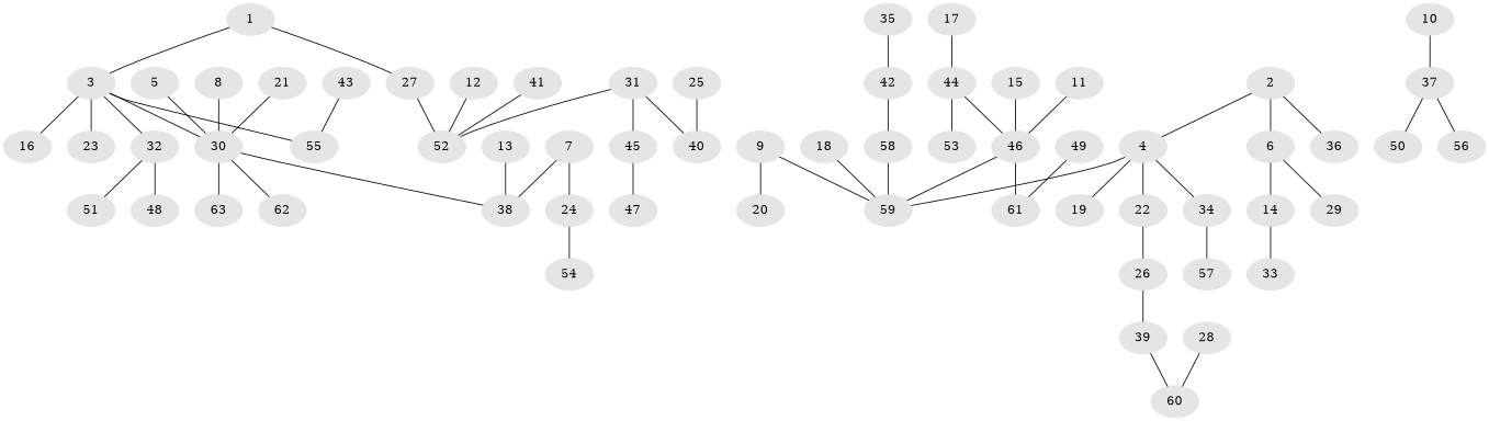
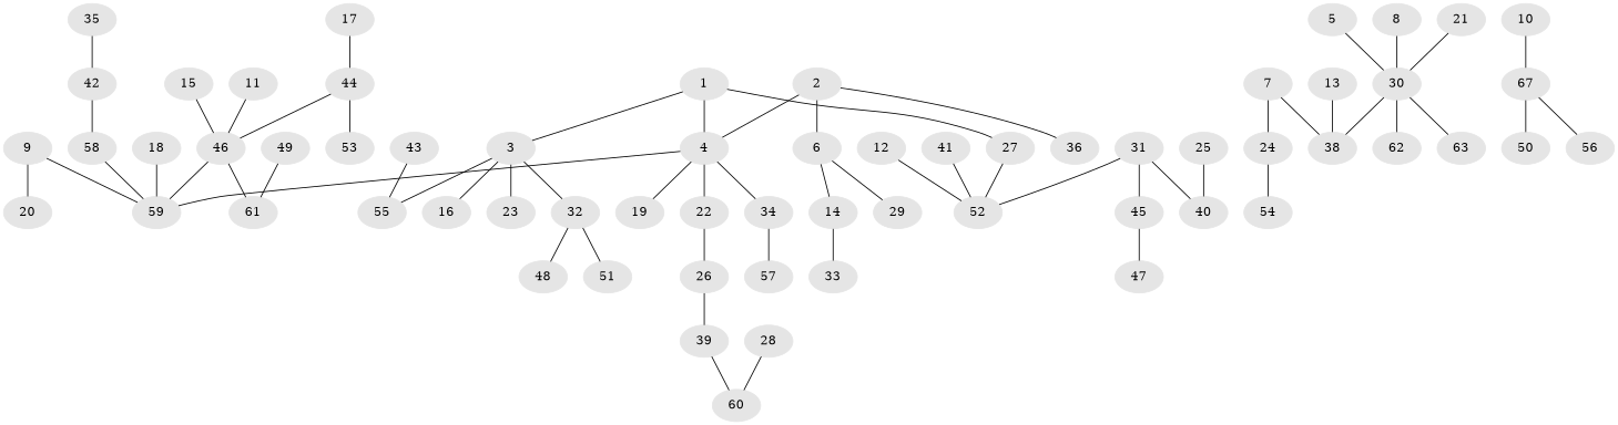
  graph {
    node [color=gray90 style=filled]
    edge [weight=1.0]
    1
    3
    4
    27
    16
    23
    30
    32
    55
    19
    22
    34
    59
    52
    2
    6
    36
    14
    29
    38
    62
    63
    48
    51
    26
    57
    5
    33
    7
    24
    54
    8
    9
    20
    10
-   37
+   37 [label=67]
    50
    56
    11
    46
    61
    12
    13
    15
    17
    44
    53
    18
    21
    39
    25
    40
    60
    28
    31
    45
    47
    35
    42
    58
    41
    43
    49
    1 -- 3
+   1 -- 4
    1 -- 27
    3 -- 16
    3 -- 23
-   3 -- 30
    3 -- 32
    3 -- 55
    4 -- 19
    4 -- 22
    4 -- 34
    4 -- 59
    27 -- 52
    30 -- 38
    30 -- 62
    30 -- 63
    32 -- 48
    32 -- 51
    22 -- 26
    34 -- 57
    2 -- 4
    2 -- 6
    2 -- 36
    6 -- 14
    6 -- 29
    14 -- 33
    26 -- 39
    5 -- 30
    7 -- 38
    7 -- 24
    24 -- 54
    8 -- 30
    9 -- 59
    9 -- 20
    10 -- 37
    37 -- 50
    37 -- 56
    11 -- 46
    46 -- 59
    46 -- 61
    12 -- 52
    13 -- 38
    15 -- 46
    17 -- 44
    44 -- 46
    44 -- 53
    18 -- 59
    21 -- 30
    39 -- 60
    25 -- 40
    28 -- 60
    31 -- 52
    31 -- 40
    31 -- 45
    45 -- 47
    35 -- 42
    42 -- 58
    58 -- 59
    41 -- 52
    43 -- 55
    49 -- 61
  }
